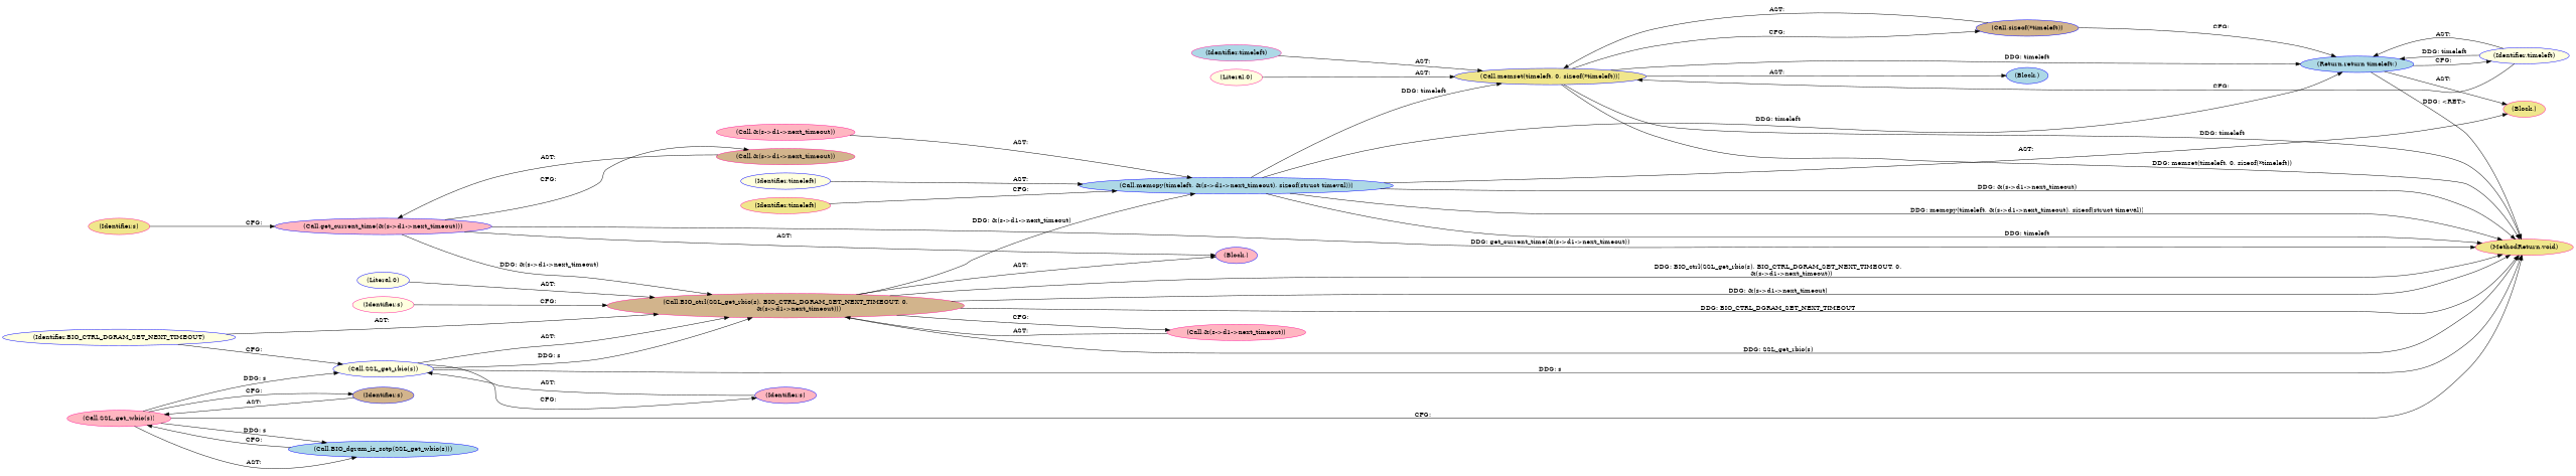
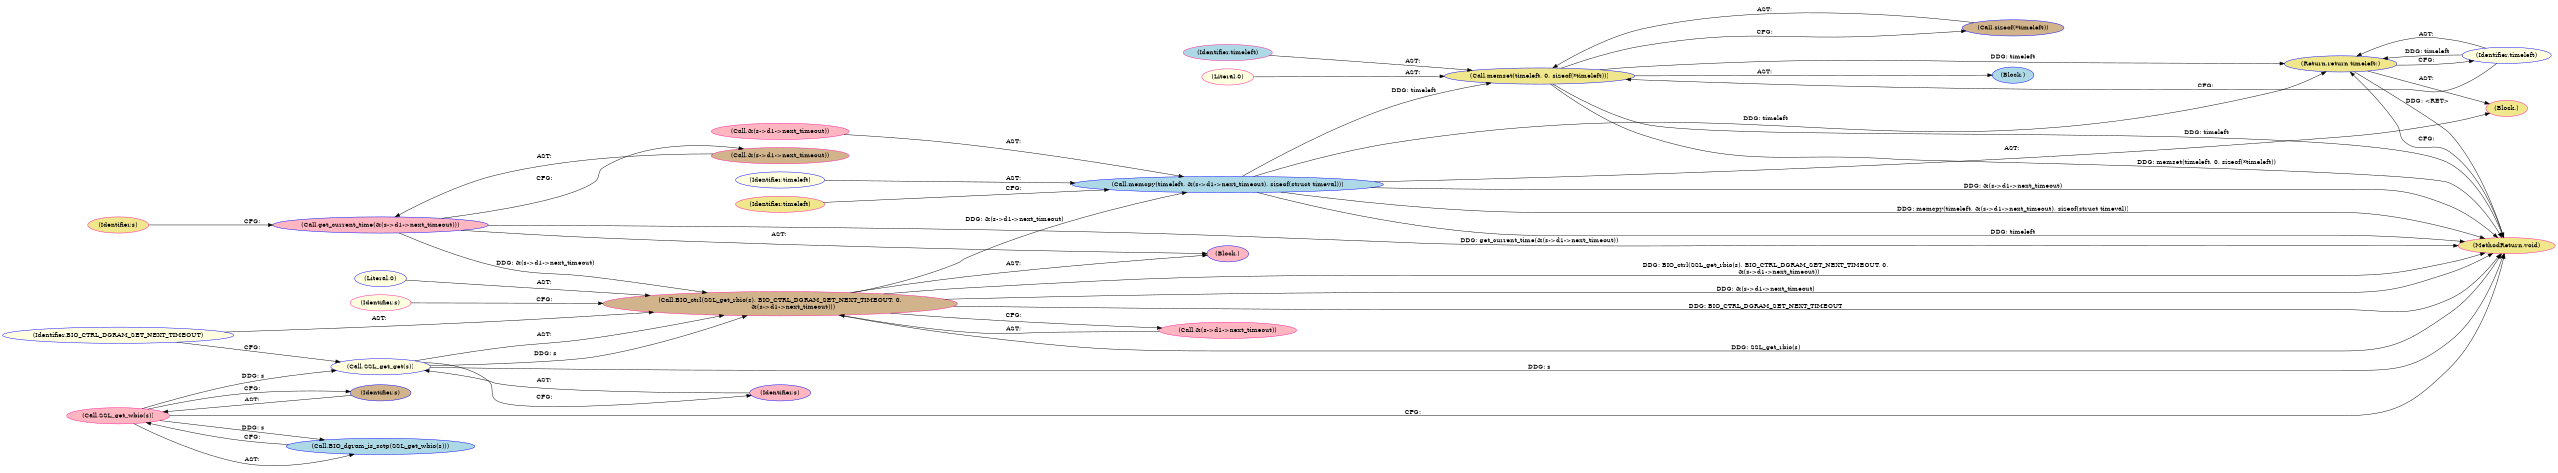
  digraph {
    rankdir=LR
    node [color=blue fillcolor=lightyellow style=filled]
    n1 [fillcolor=khaki label="(Call,memset(timeleft, 0, sizeof(*timeleft)))"]
-   n2 [fillcolor=lightblue label="(Return,return timeleft;)"]
+   n2 [fillcolor=khaki label="(Return,return timeleft;)"]
    n3 [color=deeppink fillcolor=khaki label="(MethodReturn,void)"]
    n4 [fillcolor=lightblue label="(Block,)"]
    n5 [fillcolor=tan label="(Call,sizeof(*timeleft))"]
    n6 [color=deeppink fillcolor=khaki label="(Block,)"]
    n7 [label="(Identifier,timeleft)"]
    n8 [fillcolor=lightblue label="(Call,memcpy(timeleft, &(s->d1->next_timeout), sizeof(struct timeval)))"]
    n9 [color=deeppink fillcolor=tan label="(Call,BIO_ctrl(SSL_get_rbio(s), BIO_CTRL_DGRAM_SET_NEXT_TIMEOUT, 0,\n             &(s->d1->next_timeout)))"]
    n10 [color=deeppink fillcolor=lightpink label="(Call,&(s->d1->next_timeout))"]
    n11 [fillcolor=lightpink label="(Block,)"]
-   n12 [label="(Call,SSL_get_rbio(s))"]
+   n12 [label="(Call,SSL_get_get(s))"]
    n13 [fillcolor=lightpink label="(Identifier,s)"]
    n14 [color=deeppink fillcolor=lightpink label="(Call,SSL_get_wbio(s))"]
    n15 [fillcolor=lightblue label="(Call,BIO_dgram_is_sctp(SSL_get_wbio(s)))"]
    n16 [fillcolor=tan label="(Identifier,s)"]
    n17 [fillcolor=lightpink label="(Call,get_current_time(&(s->d1->next_timeout)))"]
    n18 [color=deeppink fillcolor=tan label="(Call,&(s->d1->next_timeout))"]
    n19 [label="(Identifier,timeleft)"]
    n20 [color=deeppink fillcolor=khaki label="(Identifier,s)"]
    n21 [label="(Identifier,BIO_CTRL_DGRAM_SET_NEXT_TIMEOUT)"]
    n22 [color=deeppink fillcolor=khaki label="(Identifier,timeleft)"]
    n23 [color=deeppink label="(Literal,0)"]
    n24 [label="(Literal,0)"]
    n25 [color=deeppink fillcolor=lightpink label="(Call,&(s->d1->next_timeout))"]
    n26 [color=deeppink fillcolor=lightblue label="(Identifier,timeleft)"]
    n27 [color=deeppink label="(Identifier,s)"]
    n1 -> n2 [label="DDG: timeleft"]
    n1 -> n3 [label="DDG: timeleft"]
    n1 -> n3 [label="DDG: memset(timeleft, 0, sizeof(*timeleft))"]
    n1 -> n4 [label="AST: "]
    n1 -> n5 [label="CFG: "]
    n2 -> n3 [label="DDG: <RET>"]
    n2 -> n6 [label="AST: "]
    n2 -> n7 [label="CFG: "]
-   n5 -> n2 [label="CFG: "]
+   n3 -> n2 [label="CFG: "]
    n5 -> n1 [label="AST: "]
    n7 -> n1 [label="CFG: "]
    n7 -> n2 [label="AST: "]
    n7 -> n2 [label="DDG: timeleft"]
    n8 -> n1 [label="DDG: timeleft"]
    n8 -> n2 [label="DDG: timeleft"]
    n8 -> n3 [label="DDG: timeleft"]
    n8 -> n3 [label="DDG: &(s->d1->next_timeout)"]
    n8 -> n3 [label="DDG: memcpy(timeleft, &(s->d1->next_timeout), sizeof(struct timeval))"]
    n8 -> n6 [label="AST: "]
    n9 -> n3 [label="DDG: BIO_CTRL_DGRAM_SET_NEXT_TIMEOUT"]
    n9 -> n3 [label="DDG: SSL_get_rbio(s)"]
    n9 -> n3 [label="DDG: BIO_ctrl(SSL_get_rbio(s), BIO_CTRL_DGRAM_SET_NEXT_TIMEOUT, 0,\n             &(s->d1->next_timeout))"]
    n9 -> n3 [label="DDG: &(s->d1->next_timeout)"]
    n9 -> n8 [label="DDG: &(s->d1->next_timeout)"]
    n9 -> n10 [label="CFG: "]
    n9 -> n11 [label="AST: "]
    n10 -> n9 [label="AST: "]
    n12 -> n3 [label="DDG: s"]
    n12 -> n9 [label="AST: "]
    n12 -> n9 [label="DDG: s"]
    n12 -> n13 [label="CFG: "]
    n13 -> n12 [label="AST: "]
    n14 -> n3 [label="CFG: "]
    n14 -> n12 [label="DDG: s"]
    n14 -> n15 [label="AST: "]
    n14 -> n15 [label="DDG: s"]
    n14 -> n16 [label="CFG: "]
    n15 -> n14 [label="CFG: "]
    n16 -> n14 [label="AST: "]
    n17 -> n3 [label="DDG: get_current_time(&(s->d1->next_timeout))"]
    n17 -> n9 [label="DDG: &(s->d1->next_timeout)"]
    n17 -> n11 [label="AST: "]
    n17 -> n18 [label="CFG: "]
    n18 -> n17 [label="AST: "]
    n19 -> n8 [label="AST: "]
    n20 -> n17 [label="CFG: "]
    n21 -> n9 [label="AST: "]
    n21 -> n12 [label="CFG: "]
    n22 -> n8 [label="CFG: "]
    n23 -> n1 [label="AST: "]
    n24 -> n9 [label="AST: "]
    n25 -> n8 [label="AST: "]
    n26 -> n1 [label="AST: "]
    n27 -> n9 [label="CFG: "]
  }
